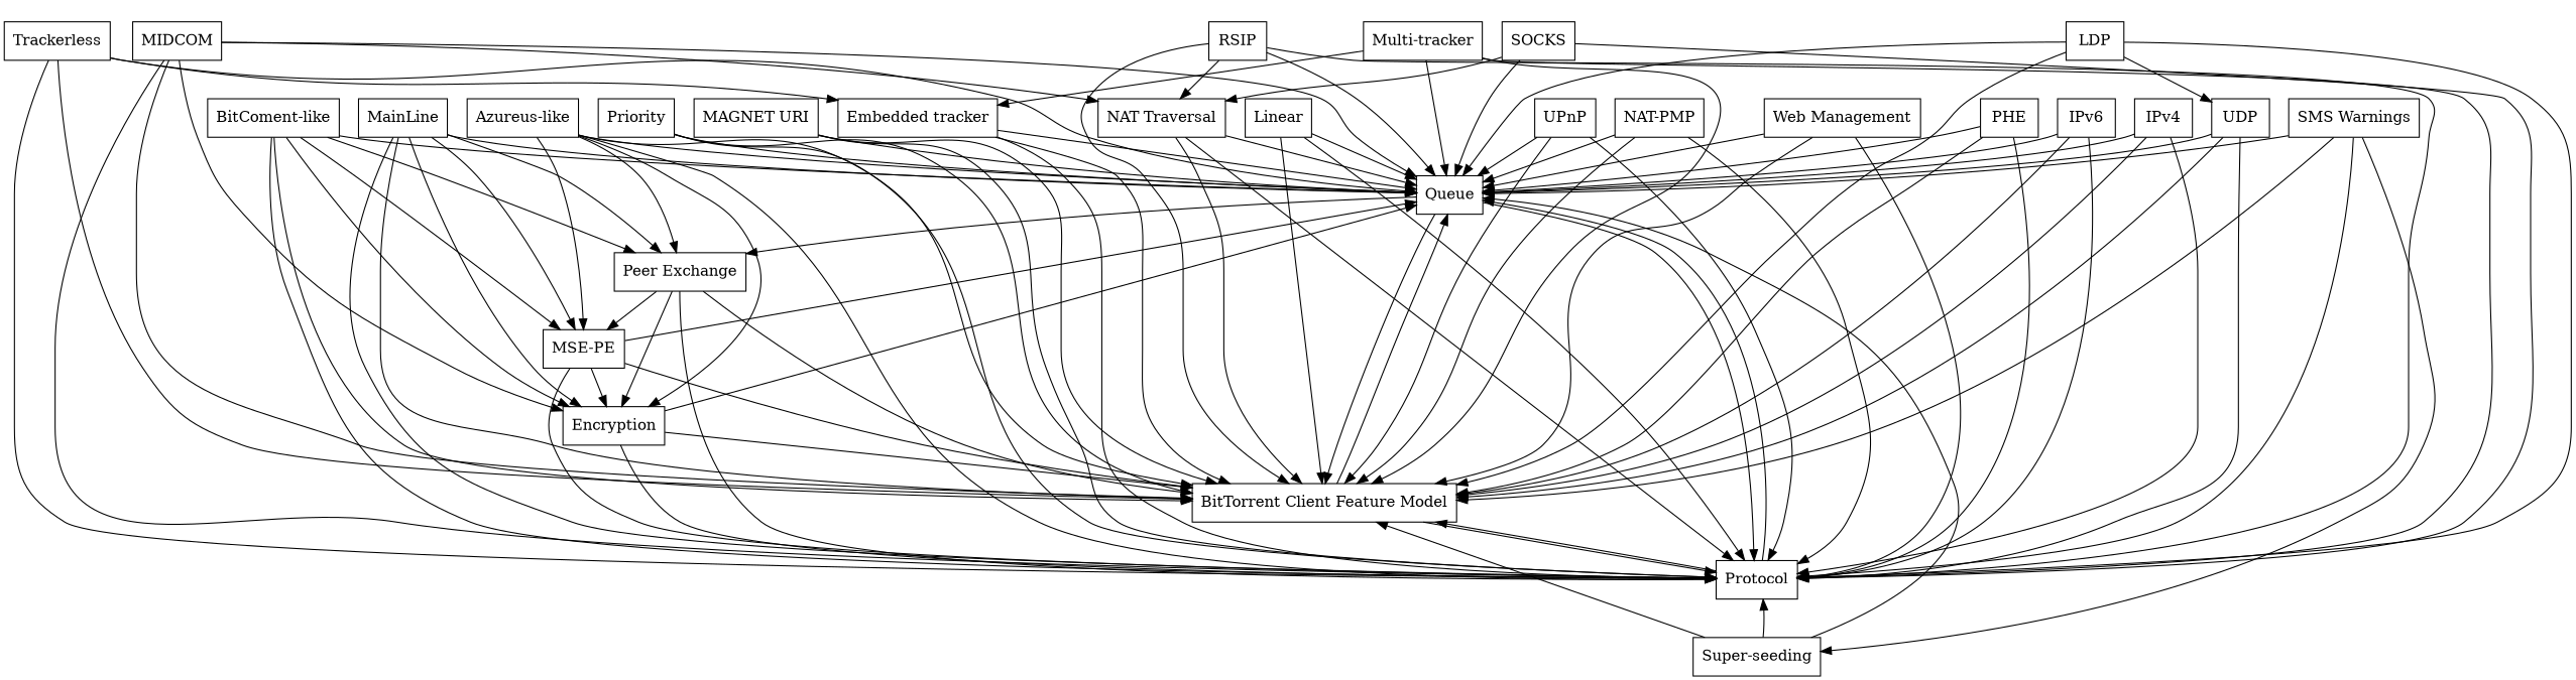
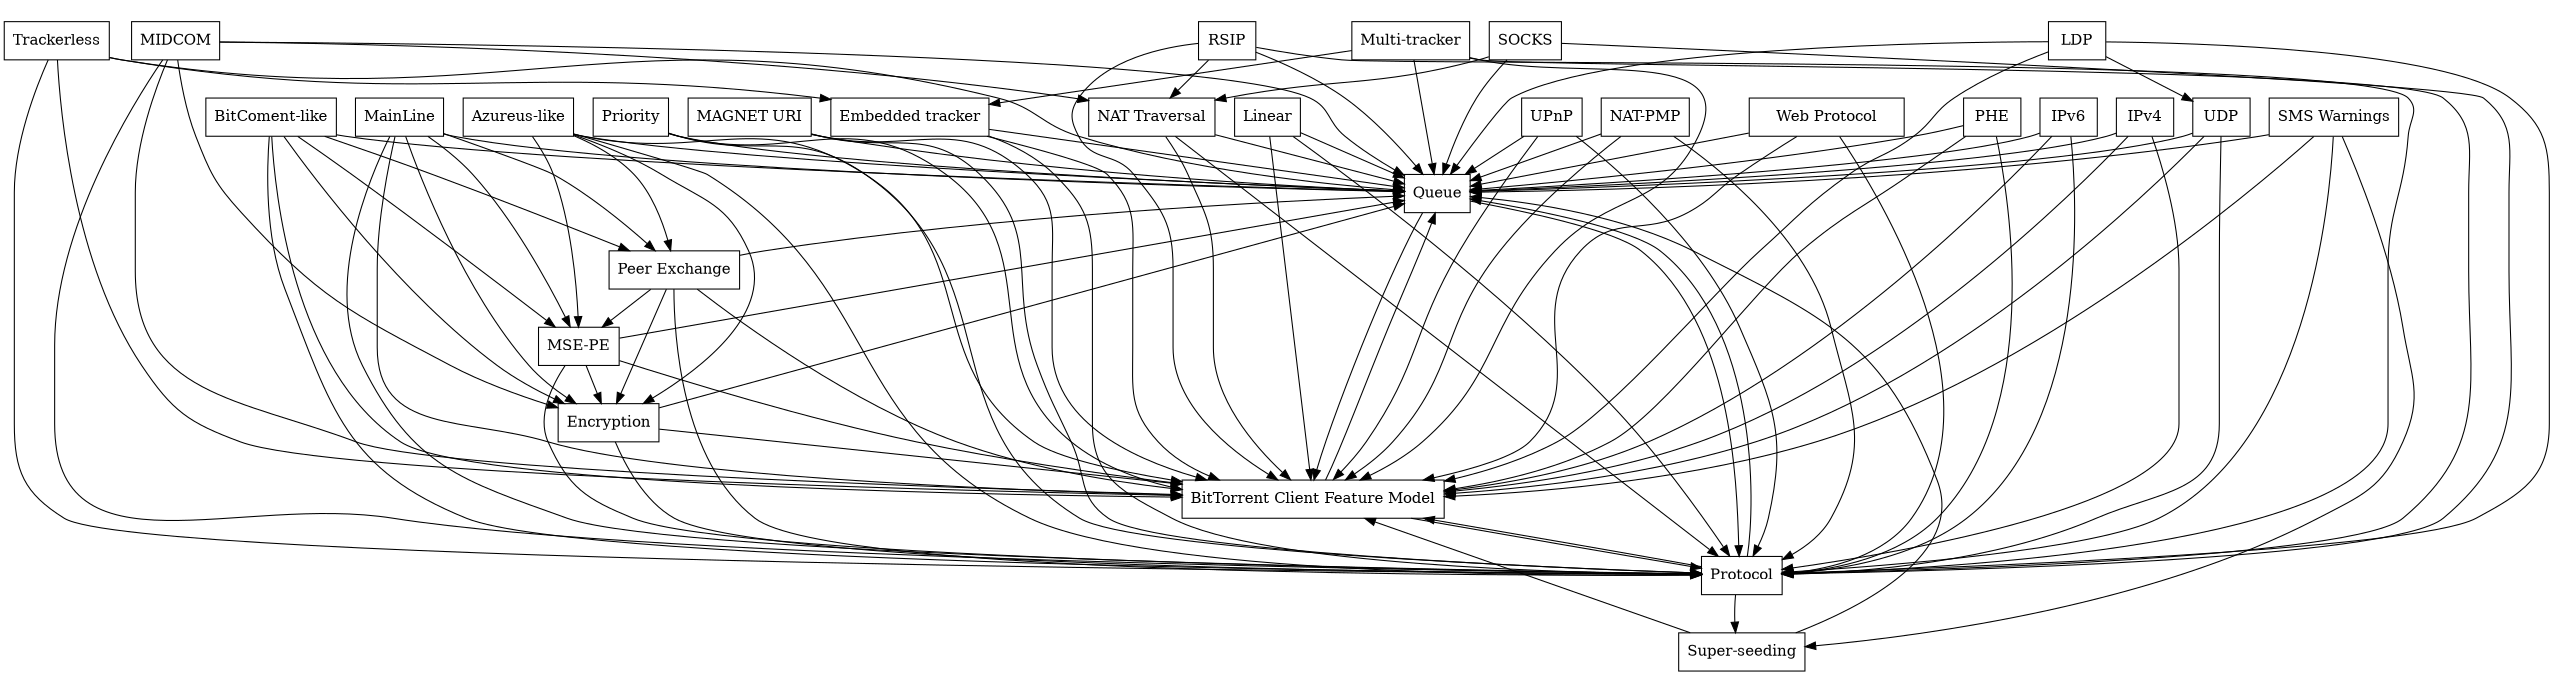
  digraph {
    rankdir=TB
    node [shape=box]
    edge [arrowhead=normal]
    n1 [label=UDP]
    n2 [label=Queue]
    n3 [label="BitTorrent Client Feature Model"]
    n4 [label=Protocol]
    n5 [label=SOCKS]
    n6 [label="NAT Traversal"]
    n7 [label="Peer Exchange"]
    n8 [label="MSE-PE"]
    n9 [label=Encryption]
    n10 [label=MainLine]
    n11 [label=Linear]
    n12 [label=MIDCOM]
    n13 [label=UPnP]
    n14 [label="NAT-PMP"]
    n15 [label=Trackerless]
    n16 [label="Embedded tracker"]
    n17 [label="SMS Warnings"]
    n18 [label="Super-seeding"]
-   n19 [label="Web Management"]
+   n19 [label="Web Protocol"]
    n20 [label=RSIP]
    n21 [label=LDP]
    n22 [label="Azureus-like"]
    n23 [label=PHE]
    n24 [label=IPv6]
    n25 [label=IPv4]
    n26 [label=Priority]
    n27 [label="MAGNET URI"]
    n28 [label="BitComent-like"]
    n29 [label="Multi-tracker"]
    n1 -> n2
    n1 -> n3
    n1 -> n4
    n2 -> n3
    n2 -> n4
    n3 -> n2
    n3 -> n4
    n4 -> n2
    n4 -> n3
    n5 -> n2
    n5 -> n4
    n5 -> n6
    n6 -> n2
    n6 -> n3
    n6 -> n4
-   n2 -> n7
+   n7 -> n2
    n7 -> n3
    n7 -> n4
    n7 -> n8
    n7 -> n9
    n8 -> n2
    n8 -> n3
    n8 -> n4
    n8 -> n9
    n9 -> n2
    n9 -> n3
    n9 -> n4
    n10 -> n2
    n10 -> n3
    n10 -> n4
    n10 -> n7
    n10 -> n8
    n10 -> n9
    n11 -> n2
    n11 -> n3
    n11 -> n4
    n12 -> n2
    n12 -> n3
    n12 -> n4
    n12 -> n6
    n12 -> n9
    n13 -> n2
    n13 -> n3
    n13 -> n4
    n14 -> n2
    n14 -> n3
    n14 -> n4
    n15 -> n2
    n15 -> n3
    n15 -> n4
    n15 -> n16
    n16 -> n2
    n16 -> n3
    n16 -> n4
    n17 -> n2
    n17 -> n3
    n17 -> n4
    n17 -> n18
    n18 -> n2
    n18 -> n3
-   n18 -> n4
+   n4 -> n18
    n19 -> n2
    n19 -> n3
    n19 -> n4
    n20 -> n2
    n20 -> n3
    n20 -> n4
    n20 -> n6
    n21 -> n1
    n21 -> n2
    n21 -> n3
    n21 -> n4
    n22 -> n2
    n22 -> n3
    n22 -> n4
    n22 -> n7
    n22 -> n8
    n22 -> n9
    n23 -> n2
    n23 -> n3
    n23 -> n4
    n24 -> n2
    n24 -> n3
    n24 -> n4
    n25 -> n2
    n25 -> n3
    n25 -> n4
    n26 -> n2
    n26 -> n3
    n26 -> n4
    n27 -> n2
    n27 -> n3
    n27 -> n4
    n28 -> n2
    n28 -> n3
    n28 -> n4
    n28 -> n7
    n28 -> n8
    n28 -> n9
    n29 -> n2
    n29 -> n3
    n29 -> n4
    n29 -> n16
  }
